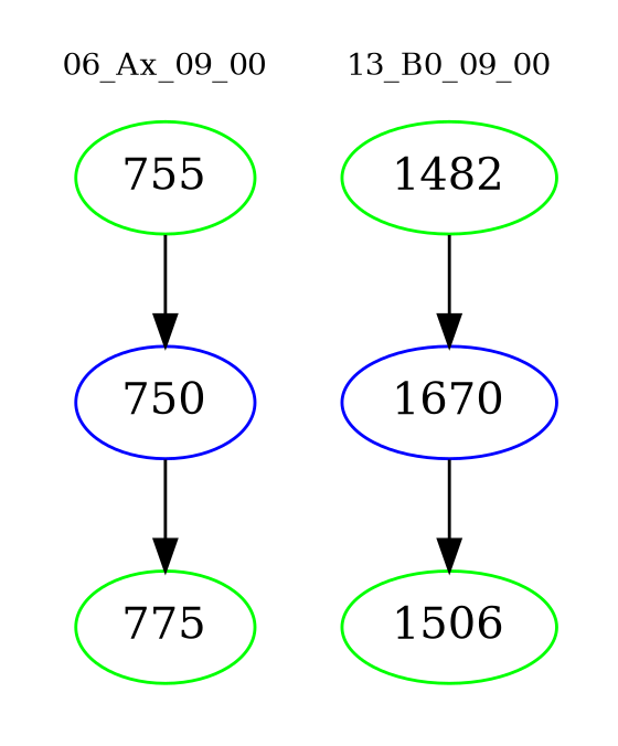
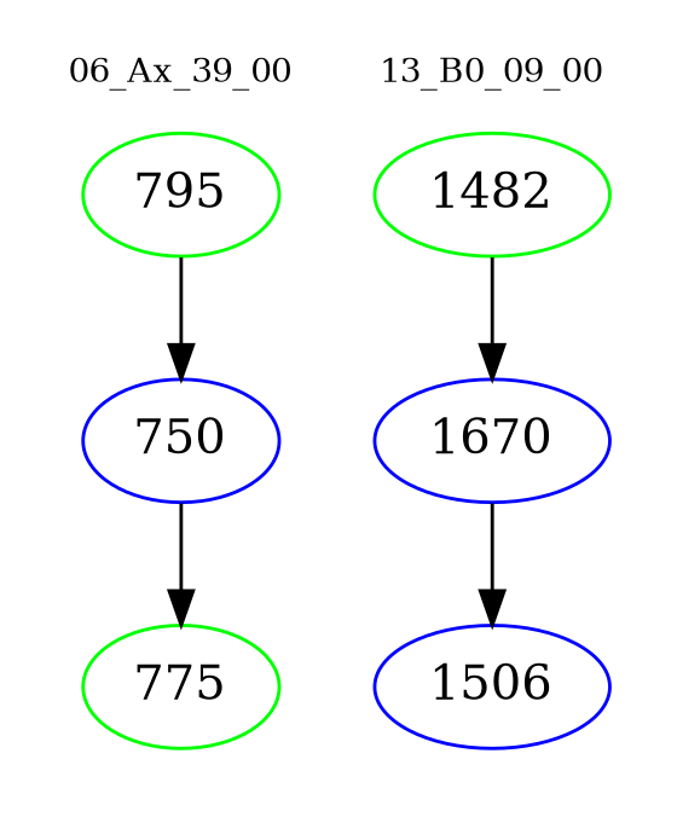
  digraph {
    fontname="DejaVu Serif"
    node [color=green fontname="DejaVu Serif"]
    edge [color=black fontname="DejaVu Serif"]
-   n1 [label=755]
+   n1 [label=795]
    n2 [color=blue label=750]
    n3 [label=775]
    n4 [label=1482]
    n5 [color=blue label=1670]
-   n6 [label=1506]
+   n6 [color=blue label=1506]
    subgraph cluster_1 {
      color=white
      fontsize=10
-     label="06_Ax_09_00"
+     label="06_Ax_39_00"
      n1
      n2
      n3
    }
    subgraph cluster_2 {
      color=white
      fontsize=10
      label="13_B0_09_00"
      n4
      n5
      n6
    }
    n1 -> n2
    n2 -> n3
    n4 -> n5
    n5 -> n6
  }
